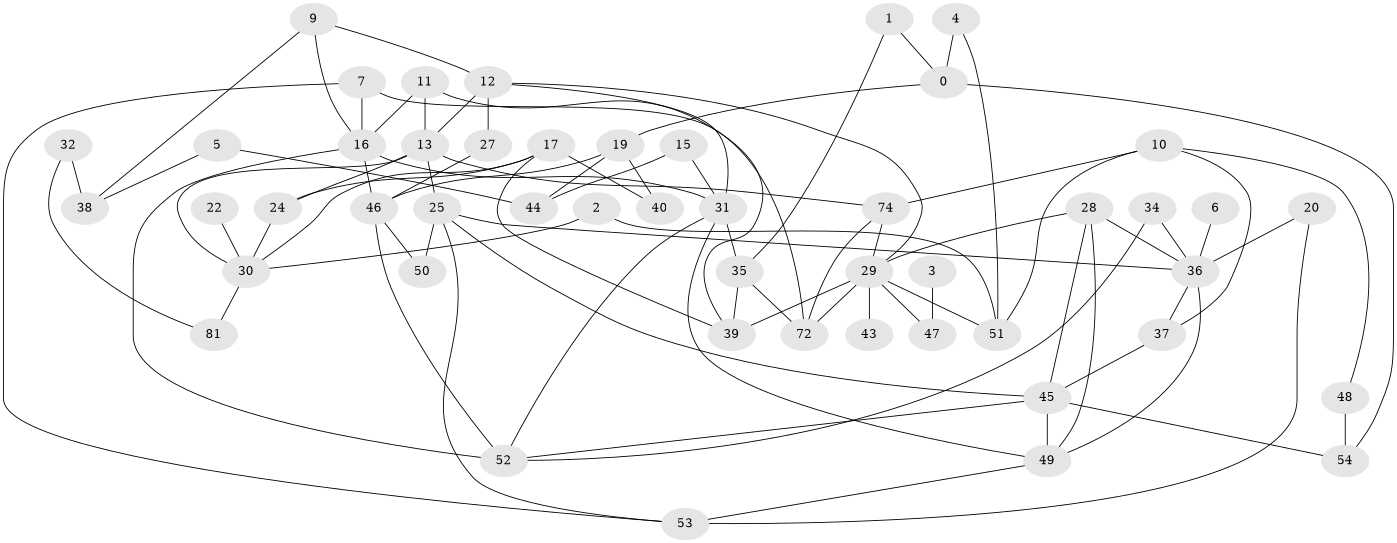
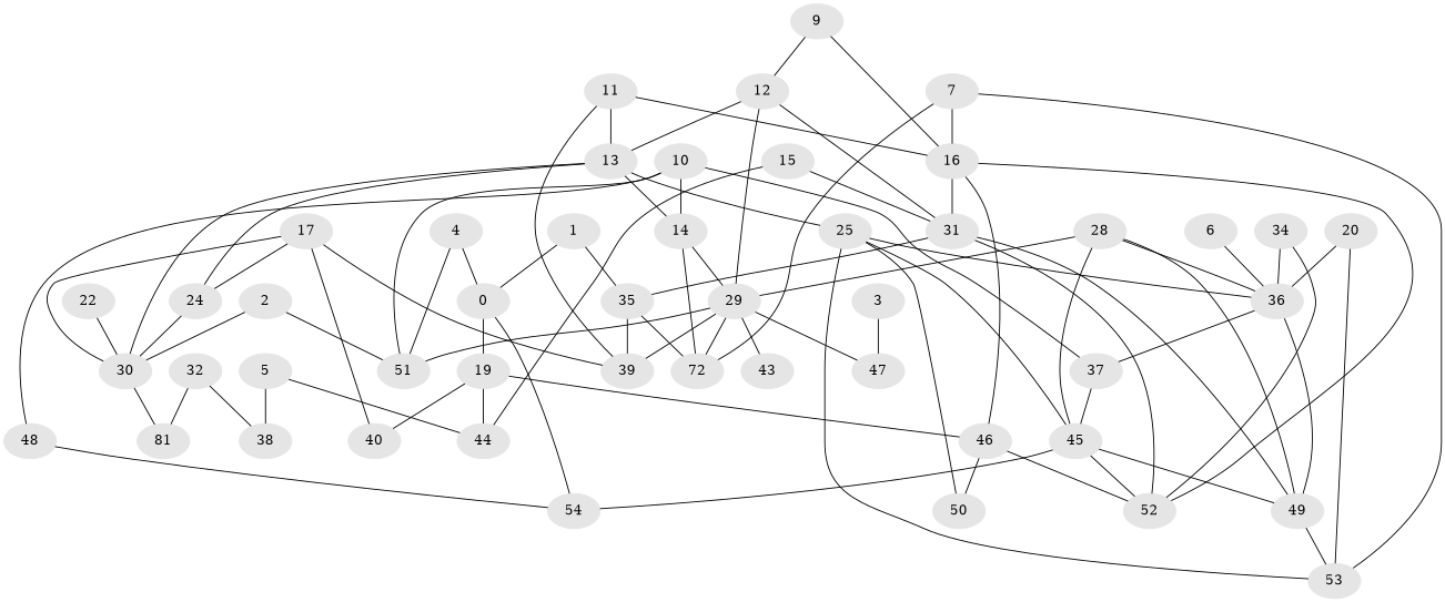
  graph {
    node [color=gray90 style=filled]
    edge [weight=1.0]
    n1 [label=0]
    1
    35
    19
    54
    n6 [label=72]
    39
    2
    30
    51
    n11 [label=81]
    3
    47
    4
    5
    38
    44
    6
    36
    37
    49
    7
    16
    53
    31
    46
    52
    40
    9
    12
    13
-   27
    29
    10
-   14 [label=74]
+   14
    48
    45
    11
    24
    25
    43
    50
    15
    17
    20
    22
    28
    32
    34
    n1 -- 19
    n1 -- 54
    1 -- n1
    1 -- 35
    35 -- n6
    35 -- 39
    19 -- 44
    19 -- 46
    19 -- 40
    2 -- 30
    2 -- 51
    30 -- n11
    3 -- 47
    4 -- n1
    4 -- 51
    5 -- 38
    5 -- 44
    6 -- 36
    36 -- 37
    36 -- 49
    37 -- 45
    49 -- 53
    7 -- n6
    7 -- 16
    7 -- 53
    16 -- 31
    16 -- 46
    16 -- 52
    31 -- 35 [weight=2.0]
    31 -- 49
    31 -- 52 [weight=2.0]
    46 -- 52 [weight=2.0]
    46 -- 50
-   9 -- 38
    9 -- 16
    9 -- 12
    12 -- 31
    12 -- 13
-   12 -- 27
    12 -- 29
    13 -- 30
    13 -- 14
    13 -- 24
    13 -- 25
-   27 -- 46
    29 -- n6
    29 -- 39
    29 -- 51
    29 -- 47
    29 -- 43
    10 -- 51
    10 -- 37
    10 -- 14
    10 -- 48
    14 -- n6
    14 -- 29
    48 -- 54
    45 -- 54
    45 -- 49
    45 -- 52
    11 -- 39
    11 -- 16
    11 -- 13
    24 -- 30
    25 -- 36
    25 -- 53
    25 -- 45
    25 -- 50
    15 -- 44
    15 -- 31
    17 -- 39
    17 -- 30
    17 -- 40
    17 -- 24
    20 -- 36
    20 -- 53
    22 -- 30
    28 -- 36
    28 -- 49
    28 -- 29
    28 -- 45
    32 -- n11
    32 -- 38
    34 -- 36
    34 -- 52
  }
